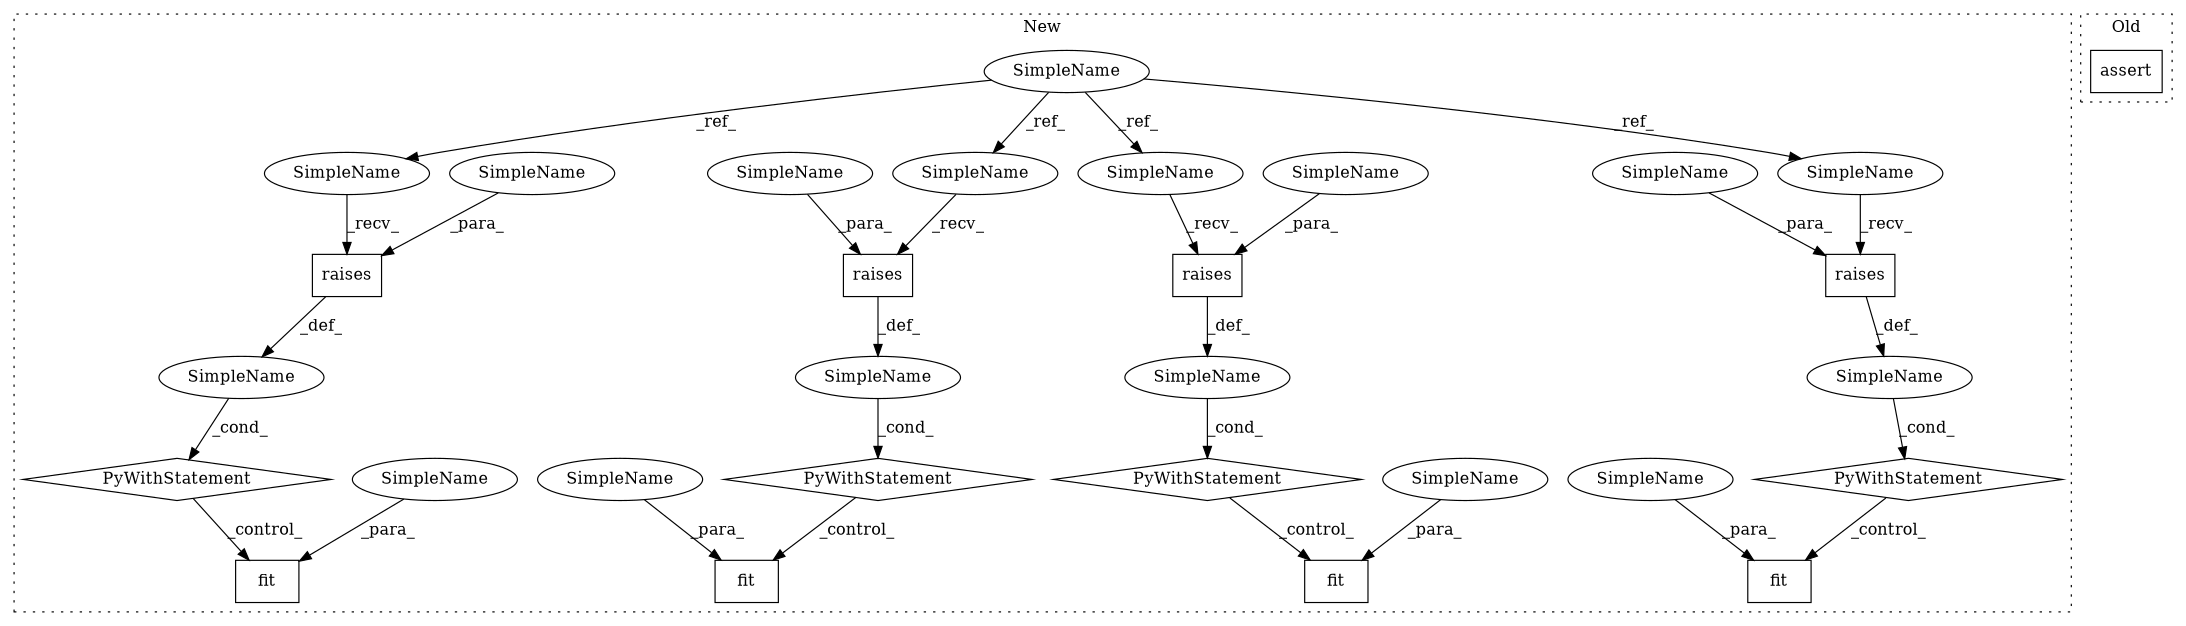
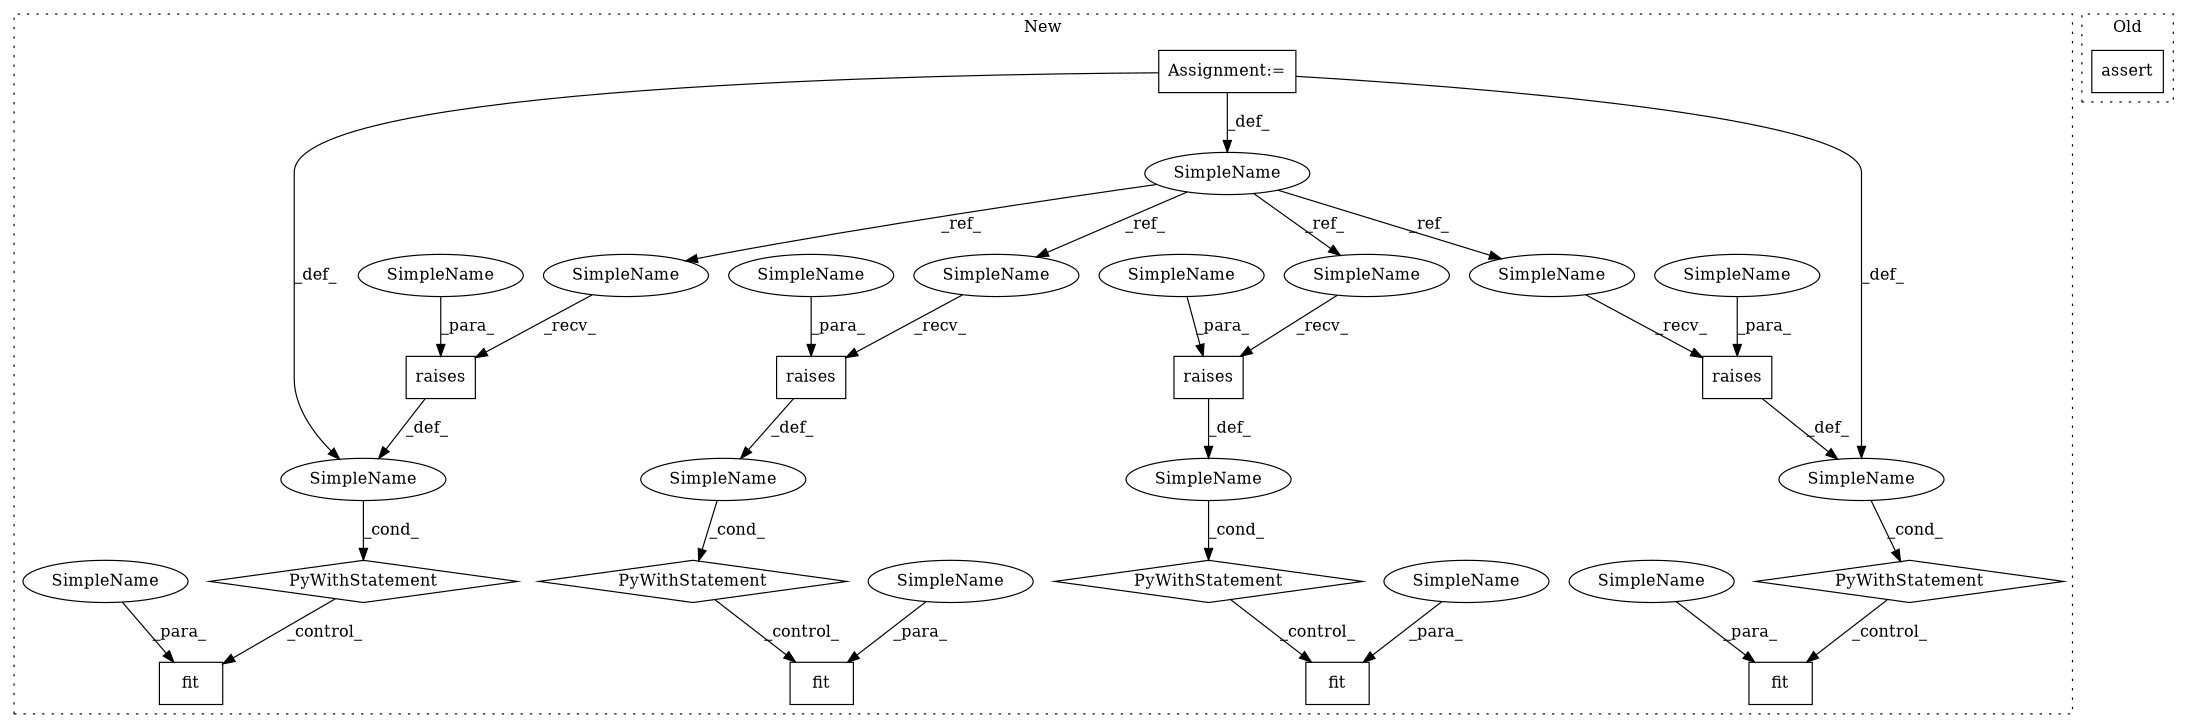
  digraph {
    node [a=42 l=6 shape=ellipse]
    n1 [a=32 l="7,1" label=raises s="16451,16468" shape=box]
    n2 [a=104 l="10,2" label=PyWithStatement s="16434,16469" shape=diamond]
+   n3 [a=7 label="Assignment:=" s=14308 shape=box]
    n4 [a=32 l="4,1" label=fit s="16485,16492" shape=box]
    n5 [label=SimpleName l=""]
    n6 [a=32 l="7,1" label=raises s="16341,16358" shape=box]
    n7 [a=104 l="10,2" label=PyWithStatement s="16324,16359" shape=diamond]
    n8 [label=SimpleName s=14308]
    n9 [label=SimpleName l=""]
    n10 [a=32 l="4,1" label=fit s="16375,16382" shape=box]
    n11 [a=32 l="4,1" label=fit s="16061,16068" shape=box]
    n12 [label=SimpleName l=""]
    n13 [a=104 l="10,2" label=PyWithStatement s="16010,16045" shape=diamond]
    n14 [a=32 l="7,1" label=raises s="16027,16044" shape=box]
    n15 [a=32 l="4,1" label=fit s="16165,16172" shape=box]
    n16 [label=SimpleName l=""]
    n17 [a=104 l="10,2" label=PyWithStatement s="16114,16149" shape=diamond]
    n18 [a=32 l="7,1" label=raises s="16131,16148" shape=box]
    n19 [label=SimpleName s=16444]
    n20 [label=SimpleName s=16124]
    n21 [label=SimpleName s=16334]
    n22 [label=SimpleName s=16020]
    n23 [l=10 label=SimpleName s=16348]
    n24 [l=10 label=SimpleName s=16138]
    n25 [l=10 label=SimpleName s=16458]
    n26 [l=10 label=SimpleName s=16034]
    n27 [l=1 label=SimpleName s=16379]
    n28 [l=1 label=SimpleName s=16169]
    n29 [l=1 label=SimpleName s=16065]
    n30 [l=1 label=SimpleName s=16489]
    n31 [a=32 l="14,1" label=assert s="16271,16307" shape=box]
    subgraph cluster_1 {
      label=New
      style=dotted
      n1
      n2
+     n3
      n4
      n5
      n6
      n7
      n8
      n9
      n10
      n11
      n12
      n13
      n14
      n15
      n16
      n17
      n18
      n19
      n20
      n21
      n22
      n23
      n24
      n25
      n26
      n27
      n28
      n29
      n30
    }
    subgraph cluster_2 {
      label=Old
      style=dotted
      n31
    }
    n1 -> n5 [label=_def_]
    n2 -> n4 [label=_control_]
+   n3 -> n5 [label=_def_]
+   n3 -> n8 [label=_def_]
+   n3 -> n9 [label=_def_]
    n5 -> n2 [label=_cond_]
    n6 -> n9 [label=_def_]
    n7 -> n10 [label=_control_]
    n8 -> n19 [label=_ref_]
    n8 -> n20 [label=_ref_]
    n8 -> n21 [label=_ref_]
    n8 -> n22 [label=_ref_]
    n9 -> n7 [label=_cond_]
    n12 -> n13 [label=_cond_]
    n13 -> n11 [label=_control_]
    n14 -> n12 [label=_def_]
    n16 -> n17 [label=_cond_]
    n17 -> n15 [label=_control_]
    n18 -> n16 [label=_def_]
    n19 -> n1 [label=_recv_]
    n20 -> n18 [label=_recv_]
    n21 -> n6 [label=_recv_]
    n22 -> n14 [label=_recv_]
    n23 -> n6 [label=_para_]
    n24 -> n18 [label=_para_]
    n25 -> n1 [label=_para_]
    n26 -> n14 [label=_para_]
    n27 -> n10 [label=_para_]
    n28 -> n15 [label=_para_]
    n29 -> n11 [label=_para_]
    n30 -> n4 [label=_para_]
  }
